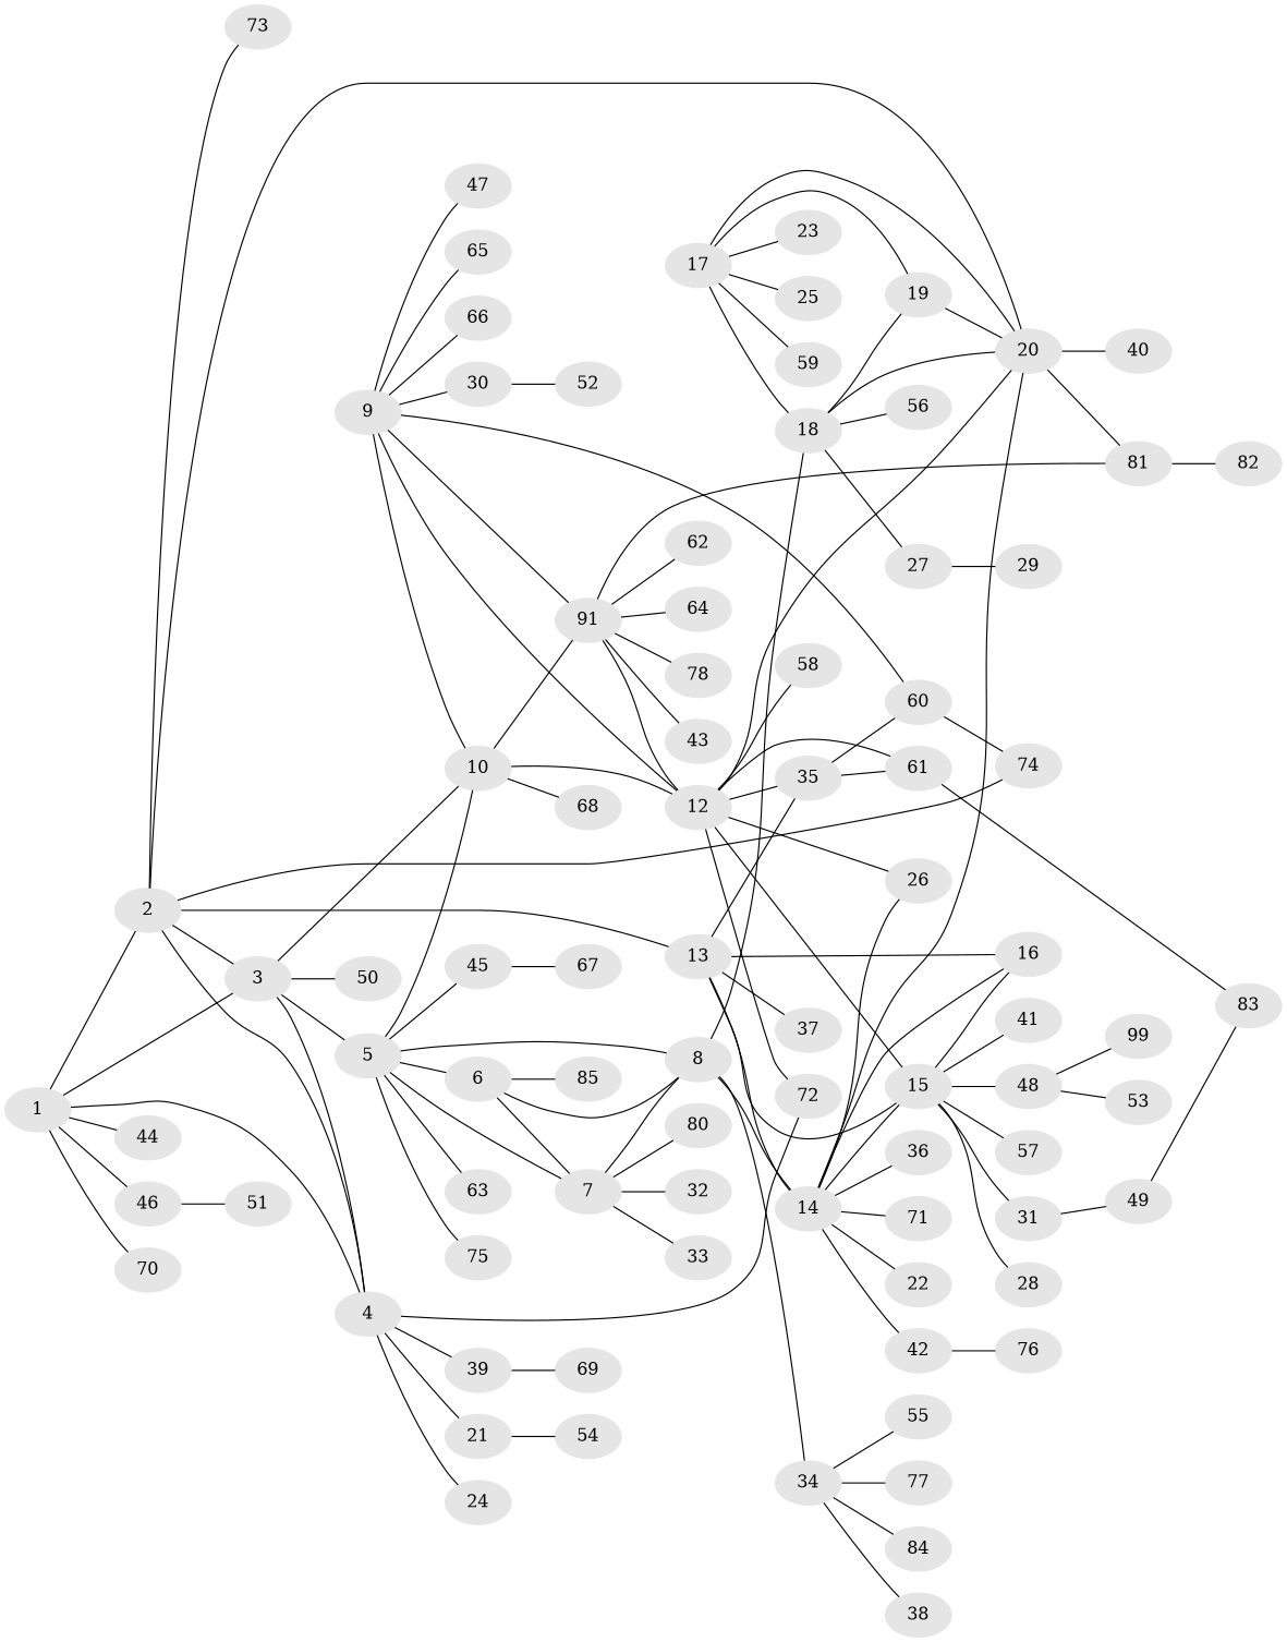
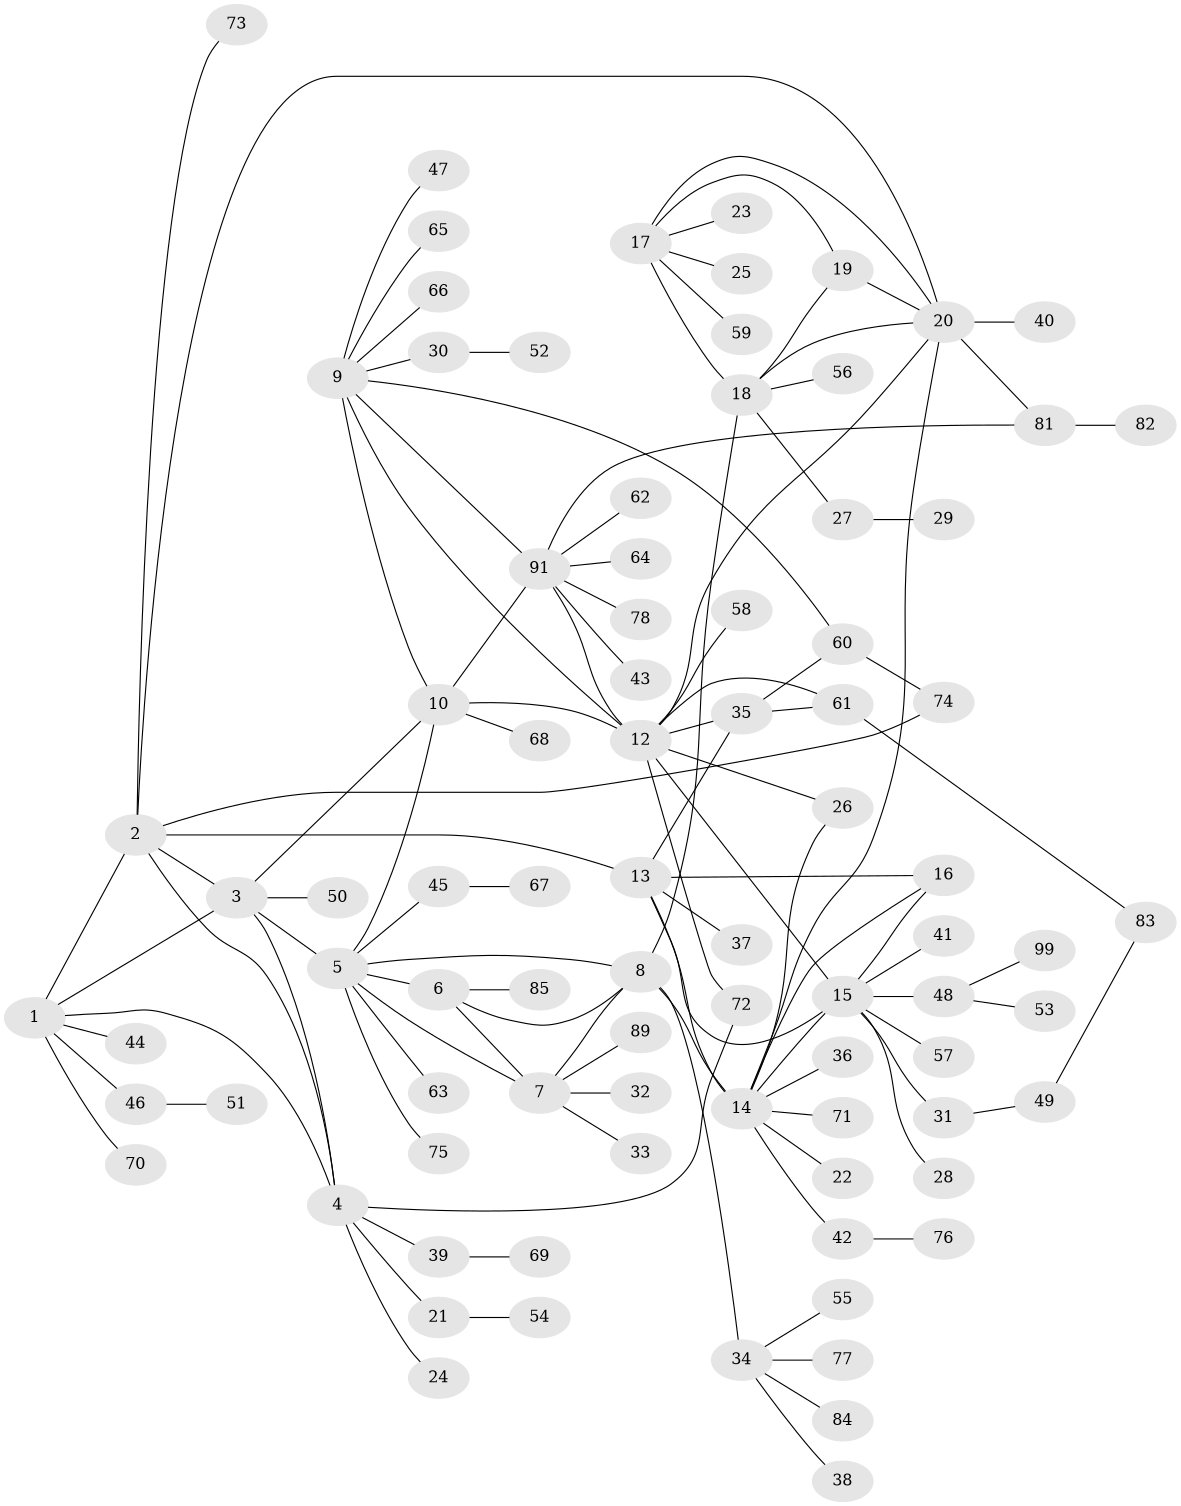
  graph {
    rankdir=LR
    node [color=gray90 style=filled]
    1
    2
    3
    4
    44
    46
    70
    13
    20
    73
    74
    5
    10
    50
    21
    24
    39
    72
    51
    14
    15
    35
    16
    37
    81
    40
    6
    7
    8
    45
    63
    75
    n33 [label=91]
    12
    68
    54
    69
    85
    32
    33
-   80
+   80 [label=89]
    18
    34
    67
    26
    22
    36
    42
    71
    19
    27
    56
    38
    55
    77
    84
    9
    30
    47
    60
    65
    66
    43
    62
    64
    78
    58
    61
    52
    82
    28
    31
    41
    48
    57
    83
    76
    49
    53
    n80 [label=99]
    17
    23
    25
    59
    29
    1 -- 2
    1 -- 3
    1 -- 4
    1 -- 44
    1 -- 46
    1 -- 70
    2 -- 3
    2 -- 4
    2 -- 13
    2 -- 20
    2 -- 73
    2 -- 74
    3 -- 4
    3 -- 5
    3 -- 10
    3 -- 50
    4 -- 21
    4 -- 24
    4 -- 39
    4 -- 72
    46 -- 51
    13 -- 14
    13 -- 15
    13 -- 35
    13 -- 16
    13 -- 37
    20 -- 81
    20 -- 40
    5 -- 10
    5 -- 6
    5 -- 7
    5 -- 8
    5 -- 45
    5 -- 63
    5 -- 75
    10 -- n33
    10 -- 12
    10 -- 68
    21 -- 54
    39 -- 69
    14 -- 20
    14 -- 15
    14 -- 16
    14 -- 26
    14 -- 22
    14 -- 36
    14 -- 42
    14 -- 71
    15 -- 16
    15 -- 28
    15 -- 31
    15 -- 41
    15 -- 48
    15 -- 57
    35 -- 60
    35 -- 61
    81 -- 82
    6 -- 7
    6 -- 8
    6 -- 85
    7 -- 8
    7 -- 32
    7 -- 33
    7 -- 80
    8 -- 14
    8 -- 18
    8 -- 34
    45 -- 67
    n33 -- 81
    n33 -- 12
    n33 -- 43
    n33 -- 62
    n33 -- 64
    n33 -- 78
    12 -- 20
    12 -- 72
    12 -- 15
    12 -- 35
    12 -- 26
    12 -- 58
    12 -- 61
    18 -- 20
    18 -- 19
    18 -- 27
    18 -- 56
    34 -- 38
    34 -- 55
    34 -- 77
    34 -- 84
    42 -- 76
    19 -- 20
    27 -- 29
    9 -- 10
    9 -- n33
    9 -- 12
    9 -- 30
    9 -- 47
    9 -- 60
    9 -- 65
    9 -- 66
    30 -- 52
    60 -- 74
    61 -- 83
    31 -- 49
    48 -- 53
    48 -- n80
    49 -- 83
    17 -- 20
    17 -- 18
    17 -- 19
    17 -- 23
    17 -- 25
    17 -- 59
  }
